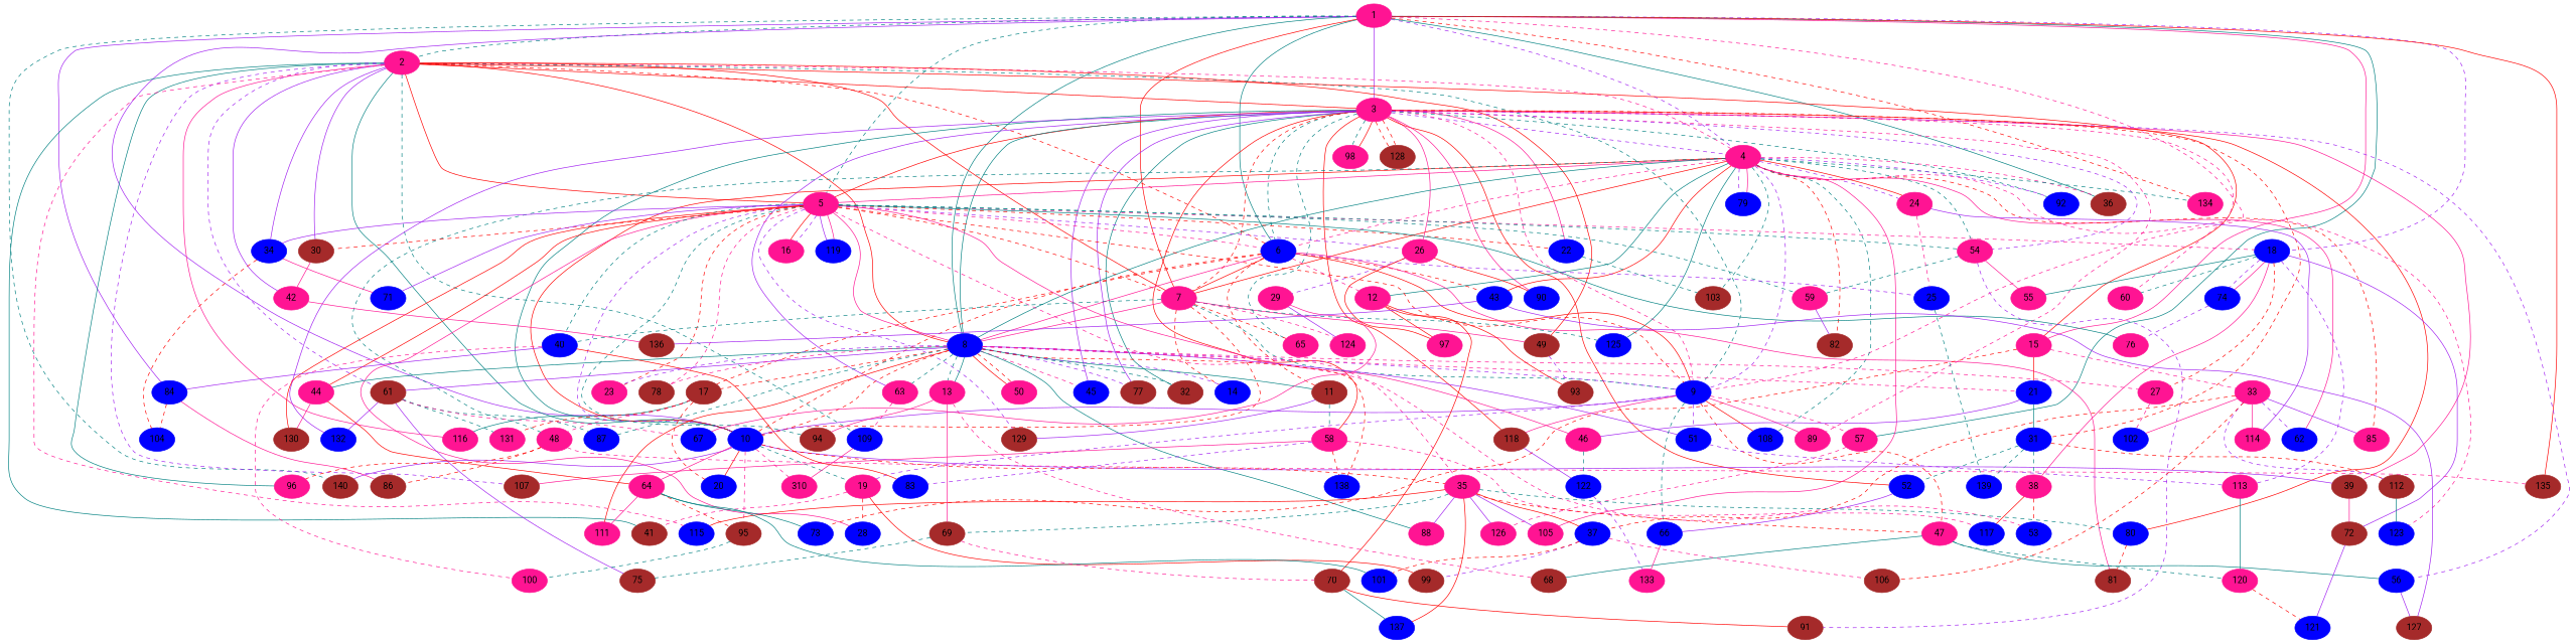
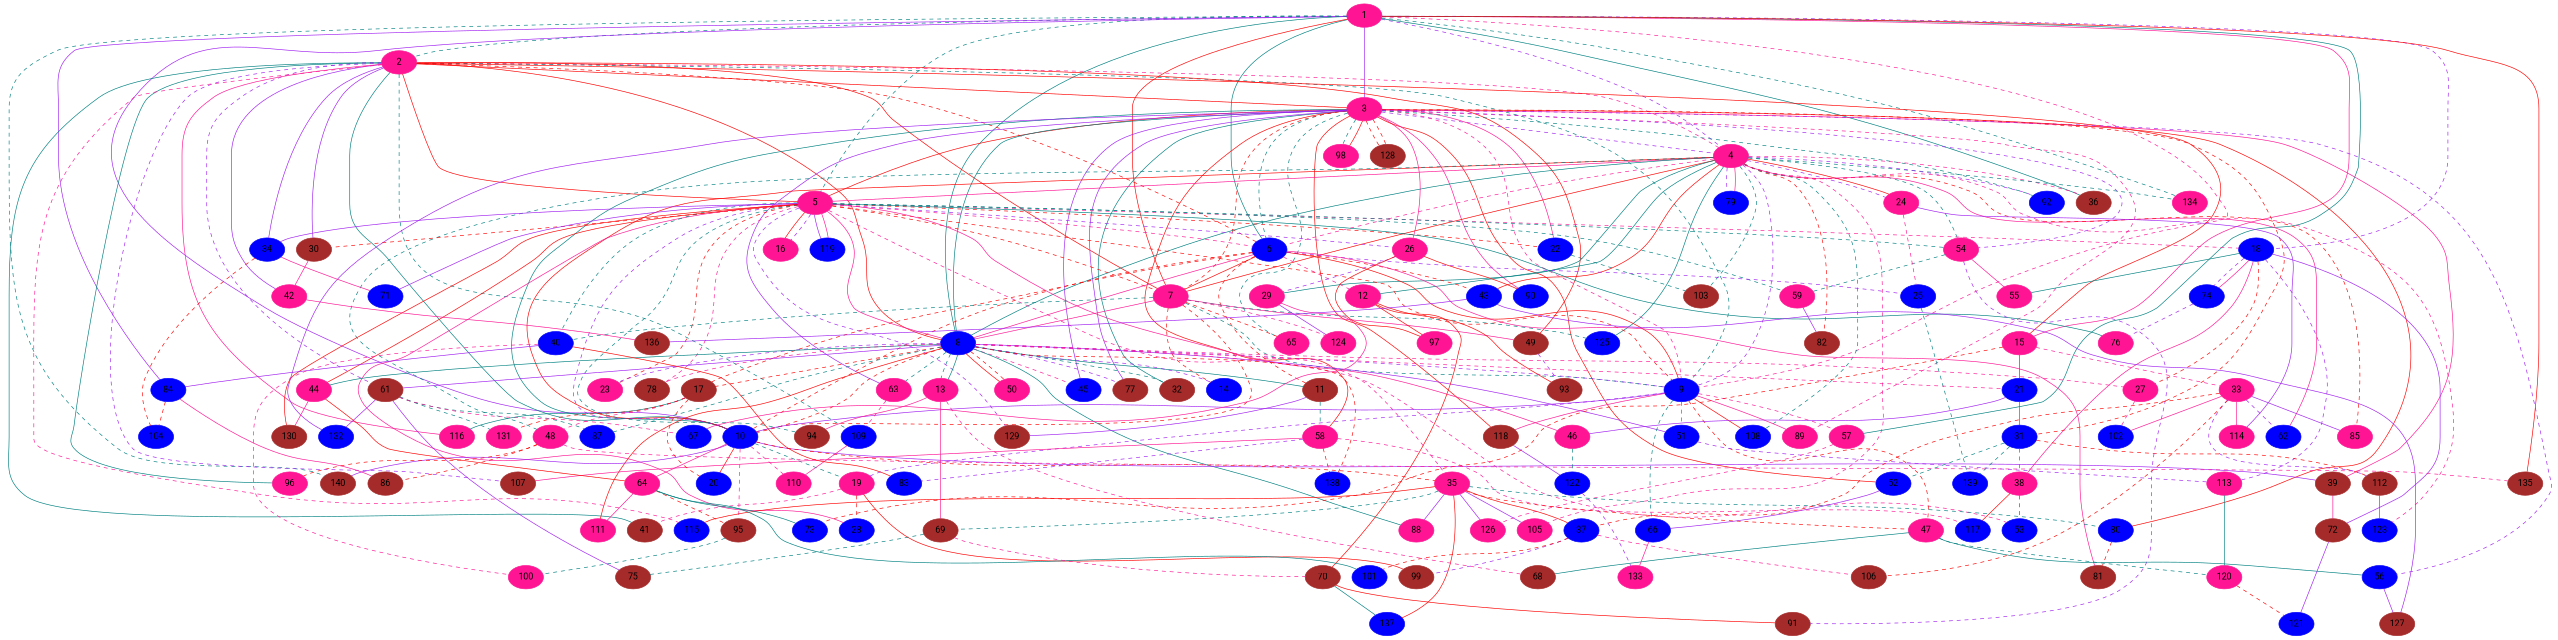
  graph {
    fontname=Roboto
    node [color=deeppink fontname=Roboto style=filled]
    edge [color=red fontname=Roboto style=dashed]
    1
    2
    3
    4
    5
    6 [color=blue]
    7
    8 [color=blue]
    9 [color=blue]
    10 [color=blue]
    15
    18 [color=blue]
    36 [color=brown]
    57
    84 [color=blue]
    134
    135 [color=brown]
    140 [color=brown]
    30 [color=brown]
    34 [color=blue]
    41 [color=brown]
    42
    49 [color=brown]
    61 [color=brown]
    96
    107 [color=brown]
    109 [color=blue]
    115 [color=blue]
    116
    22 [color=blue]
    26
    31 [color=blue]
    32 [color=brown]
    39 [color=brown]
    45 [color=blue]
    52 [color=blue]
    56 [color=blue]
    58
-   60
    63
    65
    77 [color=brown]
    80 [color=blue]
    89
    90 [color=blue]
    92 [color=blue]
    98
    118 [color=brown]
    128 [color=brown]
    132 [color=blue]
    54
    12
    24
    29
    43 [color=blue]
    48
    62 [color=blue]
    79 [color=blue]
    82 [color=brown]
    85
    103 [color=brown]
    105
    108 [color=blue]
    123 [color=blue]
    125 [color=blue]
    16
    23
    28 [color=blue]
    35
    40 [color=blue]
    44
    46
    59
    71 [color=blue]
    76
    78 [color=brown]
    94 [color=brown]
    119 [color=blue]
    129 [color=brown]
    130 [color=brown]
    11 [color=brown]
    17 [color=brown]
    25 [color=blue]
    81 [color=brown]
    14 [color=blue]
    124
    13
    21 [color=blue]
    27
    50
    51 [color=blue]
    53 [color=blue]
    87 [color=blue]
    88
    111
    138 [color=blue]
    19
    47
    66 [color=blue]
    20 [color=blue]
    64
    95 [color=brown]
-   110 [label=310]
+   110
    33
    73 [color=blue]
    38
    55
    72 [color=brown]
    74 [color=blue]
    113
    126
    104 [color=blue]
    86 [color=brown]
    136 [color=brown]
    93 [color=brown]
    131
    67 [color=blue]
    75 [color=brown]
    97
    139 [color=blue]
    112 [color=brown]
    114
    102 [color=blue]
    37 [color=blue]
    106 [color=brown]
    127 [color=brown]
    117 [color=blue]
    83 [color=blue]
    122 [color=blue]
    70 [color=brown]
    91 [color=brown]
    69 [color=brown]
    137 [color=blue]
    100
    68 [color=brown]
    99 [color=brown]
    120
    133
    101 [color=blue]
    121 [color=blue]
    1 -- 2 [color=teal]
    1 -- 3 [color=purple style=solid]
    1 -- 4 [color=purple]
    1 -- 5 [color=teal]
    1 -- 6 [color=teal style=solid]
    1 -- 7 [style=solid]
    1 -- 8 [color=teal style=solid]
    1 -- 9 [color=deeppink]
    1 -- 10 [color=purple style=solid]
    1 -- 15 [color=deeppink style=solid]
    1 -- 18 [color=purple]
    1 -- 36 [color=teal style=solid]
    1 -- 57 [color=teal style=solid]
    1 -- 84 [color=purple style=solid]
-   1 -- 134
+   1 -- 134 [color=teal]
    1 -- 135 [style=solid]
    1 -- 140 [color=teal]
    2 -- 3 [style=solid]
    2 -- 4 [color=deeppink]
    2 -- 5 [style=solid]
    2 -- 6
    2 -- 7 [style=solid]
    2 -- 8 [style=solid]
    2 -- 9 [color=teal]
    2 -- 10 [color=teal style=solid]
    2 -- 15 [style=solid]
    2 -- 30 [color=purple style=solid]
    2 -- 34 [color=purple style=solid]
    2 -- 41 [color=teal style=solid]
    2 -- 42 [color=purple style=solid]
    2 -- 49 [style=solid]
    2 -- 61 [color=purple]
    2 -- 96 [color=teal style=solid]
    2 -- 107 [color=purple]
    2 -- 109 [color=teal]
    2 -- 115 [color=deeppink]
    2 -- 116 [color=deeppink style=solid]
    3 -- 4 [color=purple]
    3 -- 5 [style=solid]
    3 -- 6 [color=teal]
    3 -- 7
    3 -- 8 [color=teal style=solid]
    3 -- 9 [color=deeppink]
    3 -- 10 [color=teal style=solid]
    3 -- 22 [color=deeppink style=solid]
    3 -- 26 [color=deeppink style=solid]
    3 -- 31
    3 -- 32 [color=teal style=solid]
    3 -- 39 [color=deeppink style=solid]
    3 -- 45 [color=purple style=solid]
    3 -- 52 [style=solid]
    3 -- 56 [color=purple]
    3 -- 58 [style=solid]
-   3 -- 60 [color=deeppink]
    3 -- 63 [color=purple style=solid]
    3 -- 65 [color=teal]
    3 -- 77 [color=purple style=solid]
    3 -- 80 [style=solid]
    3 -- 89 [color=deeppink]
    3 -- 90 [color=deeppink style=solid]
    3 -- 92 [color=teal]
    3 -- 98 [color=teal]
    3 -- 98 [style=solid]
    3 -- 118 [style=solid]
    3 -- 128
    3 -- 128
    3 -- 132 [color=purple style=solid]
    3 -- 54 [color=purple]
    4 -- 5 [color=deeppink style=solid]
    4 -- 6 [color=deeppink]
    4 -- 7 [style=solid]
    4 -- 8 [color=teal style=solid]
    4 -- 9 [color=purple]
    4 -- 10 [style=solid]
    4 -- 36 [color=deeppink]
    4 -- 134 [color=teal]
    4 -- 92 [color=purple]
    4 -- 54 [color=teal]
    4 -- 12 [color=teal style=solid]
    4 -- 24 [color=purple]
    4 -- 24 [style=solid]
+   4 -- 29 [color=teal style=solid]
    4 -- 43 [style=solid]
    4 -- 48 [color=teal]
    4 -- 62 [color=deeppink style=solid]
    4 -- 79 [color=purple]
    4 -- 79 [color=deeppink style=solid]
    4 -- 82
    4 -- 85
    4 -- 103 [color=teal]
-   4 -- 105 [color=deeppink style=solid]
+   4 -- 105 [color=deeppink]
    4 -- 108 [color=teal]
    4 -- 123 [color=deeppink]
    4 -- 125 [color=teal style=solid]
    5 -- 6 [color=deeppink]
    5 -- 7
    5 -- 8 [color=deeppink style=solid]
    5 -- 9
    5 -- 10 [color=purple]
    5 -- 18 [color=deeppink]
    5 -- 30
    5 -- 34 [color=purple style=solid]
    5 -- 22
    5 -- 26 [color=purple]
    5 -- 54 [color=teal]
    5 -- 16 [style=solid]
    5 -- 16 [color=purple]
    5 -- 23
    5 -- 28 [color=deeppink style=solid]
    5 -- 35 [color=deeppink]
    5 -- 40 [color=teal]
    5 -- 44 [style=solid]
    5 -- 46 [color=deeppink style=solid]
    5 -- 59 [color=teal]
    5 -- 71 [color=purple style=solid]
    5 -- 76 [color=teal style=solid]
    5 -- 78 [color=deeppink]
    5 -- 94 [color=teal]
    5 -- 119 [color=purple style=solid]
    5 -- 119 [color=deeppink style=solid]
    5 -- 129 [color=purple]
    5 -- 130 [style=solid]
    6 -- 7 [style=solid]
    6 -- 8 [color=deeppink style=solid]
    6 -- 9 [style=solid]
    6 -- 10
    6 -- 12 [color=deeppink]
    6 -- 43
    6 -- 11
    6 -- 17
    6 -- 25 [color=purple]
    6 -- 81 [color=deeppink style=solid]
    7 -- 8 [color=deeppink style=solid]
    7 -- 9 [color=teal]
    7 -- 10
    7 -- 49 [color=deeppink style=solid]
    7 -- 65
    7 -- 125 [color=teal]
    7 -- 40 [color=teal]
    7 -- 14
    7 -- 124 [color=deeppink]
    8 -- 9 [color=purple]
    8 -- 10
    8 -- 61 [color=purple style=solid]
    8 -- 32 [color=teal]
    8 -- 45 [color=deeppink]
    8 -- 63 [color=teal]
    8 -- 77 [color=purple]
    8 -- 23 [color=purple]
    8 -- 44 [color=teal style=solid]
    8 -- 78 [color=deeppink]
    8 -- 11 [color=teal style=solid]
    8 -- 17
    8 -- 14 [color=purple]
    8 -- 13 [color=teal]
    8 -- 13 [color=teal style=solid]
    8 -- 21 [color=deeppink]
    8 -- 27 [color=deeppink]
    8 -- 50 [style=solid]
    8 -- 50
    8 -- 51 [color=purple style=solid]
    8 -- 53 [color=deeppink]
    8 -- 87 [color=teal]
    8 -- 88 [color=teal style=solid]
    8 -- 111 [style=solid]
    8 -- 138
    9 -- 10 [color=purple style=solid]
    9 -- 57 [color=deeppink]
    9 -- 89 [color=deeppink style=solid]
    9 -- 118 [color=deeppink style=solid]
    9 -- 108 [style=solid]
    9 -- 51 [color=purple]
    9 -- 19 [color=purple]
    9 -- 47
    9 -- 66 [color=teal]
    10 -- 140 [color=purple style=solid]
    10 -- 39 [color=purple style=solid]
    10 -- 35
    10 -- 19 [color=teal]
    10 -- 20 [style=solid]
    10 -- 64 [color=deeppink style=solid]
    10 -- 95 [color=deeppink]
    10 -- 110 [color=deeppink]
    15 -- 21 [style=solid]
    15 -- 33 [color=deeppink]
    15 -- 73
-   18 -- 60 [color=teal]
    18 -- 27
    18 -- 38 [color=deeppink style=solid]
    18 -- 55 [color=teal style=solid]
    18 -- 72 [color=purple style=solid]
    18 -- 74 [color=purple]
    18 -- 74 [color=deeppink style=solid]
    18 -- 113 [color=purple]
    57 -- 126 [color=deeppink]
    84 -- 104
    84 -- 86 [color=deeppink style=solid]
    30 -- 42 [color=deeppink style=solid]
    34 -- 71 [color=deeppink style=solid]
    34 -- 104
    42 -- 136 [color=deeppink style=solid]
    49 -- 93 [color=purple]
    61 -- 132 [color=purple style=solid]
    61 -- 87 [color=teal]
    61 -- 131 [color=teal]
    61 -- 67 [color=deeppink]
    61 -- 75 [color=purple style=solid]
    109 -- 110 [color=deeppink style=solid]
    22 -- 103 [color=teal]
    26 -- 90 [style=solid]
    26 -- 29 [color=purple]
    26 -- 97 [style=solid]
    31 -- 52 [color=teal]
    31 -- 38 [color=teal]
    31 -- 139 [color=teal]
    31 -- 112
    39 -- 72 [color=deeppink style=solid]
    52 -- 66 [color=purple style=solid]
    56 -- 127 [color=purple style=solid]
    58 -- 107 [color=deeppink style=solid]
    58 -- 138
    58 -- 117 [color=deeppink]
    58 -- 83 [color=purple]
    63 -- 109 [color=deeppink]
    80 -- 81
    118 -- 122 [color=purple style=solid]
    54 -- 59 [color=teal]
    54 -- 55 [color=deeppink style=solid]
    54 -- 91 [color=purple]
    12 -- 93 [style=solid]
    12 -- 97 [style=solid]
    12 -- 70 [style=solid]
    24 -- 25 [color=deeppink]
    24 -- 114 [color=purple style=solid]
    29 -- 124 [color=purple style=solid]
    29 -- 67 [color=deeppink style=solid]
    43 -- 136 [color=purple style=solid]
    43 -- 127 [color=purple style=solid]
    48 -- 135 [color=deeppink]
    48 -- 96
    48 -- 86
    35 -- 115 [style=solid]
    35 -- 80 [color=teal]
    35 -- 105 [color=purple style=solid]
    35 -- 88 [color=purple style=solid]
    35 -- 47
    35 -- 126 [color=purple style=solid]
    35 -- 37 [style=solid]
    35 -- 69 [color=teal]
    35 -- 137 [style=solid]
    40 -- 84 [color=purple style=solid]
    40 -- 83 [style=solid]
    40 -- 100 [color=deeppink]
    44 -- 130 [color=deeppink style=solid]
    44 -- 64 [style=solid]
    46 -- 122 [color=teal]
    59 -- 82 [color=purple style=solid]
    11 -- 58 [color=teal]
    11 -- 129 [color=purple style=solid]
    17 -- 116 [color=teal style=solid]
    17 -- 48 [color=deeppink]
    17 -- 20
    17 -- 131
    25 -- 139 [color=teal]
    13 -- 94 [color=deeppink style=solid]
    13 -- 69 [color=deeppink style=solid]
    13 -- 68 [color=deeppink]
    21 -- 31 [color=teal style=solid]
    21 -- 46 [color=purple style=solid]
    27 -- 102 [color=deeppink]
    51 -- 113 [color=purple]
    19 -- 41 [color=deeppink]
    19 -- 28
    19 -- 99 [style=solid]
    47 -- 56 [color=teal style=solid]
    47 -- 68 [color=teal style=solid]
    47 -- 120 [color=teal]
    66 -- 133 [color=deeppink style=solid]
    64 -- 111 [color=deeppink style=solid]
    64 -- 95
    64 -- 73 [color=teal style=solid]
    64 -- 101 [color=teal style=solid]
    95 -- 100 [color=teal]
    33 -- 62 [color=purple]
    33 -- 85 [color=purple style=solid]
    33 -- 112 [color=purple]
    33 -- 114 [color=deeppink style=solid]
    33 -- 102 [color=deeppink style=solid]
    33 -- 37
    33 -- 106
    38 -- 53
    38 -- 117 [style=solid]
    72 -- 121 [color=purple style=solid]
    74 -- 76 [color=purple]
    113 -- 120 [color=teal style=solid]
    112 -- 123 [color=teal style=solid]
    37 -- 106 [color=deeppink]
    37 -- 99 [color=purple]
    37 -- 101
    122 -- 133 [color=purple]
    70 -- 91 [style=solid]
    70 -- 137 [color=teal style=solid]
    69 -- 75 [color=teal]
    69 -- 70 [color=deeppink]
    120 -- 121
  }
